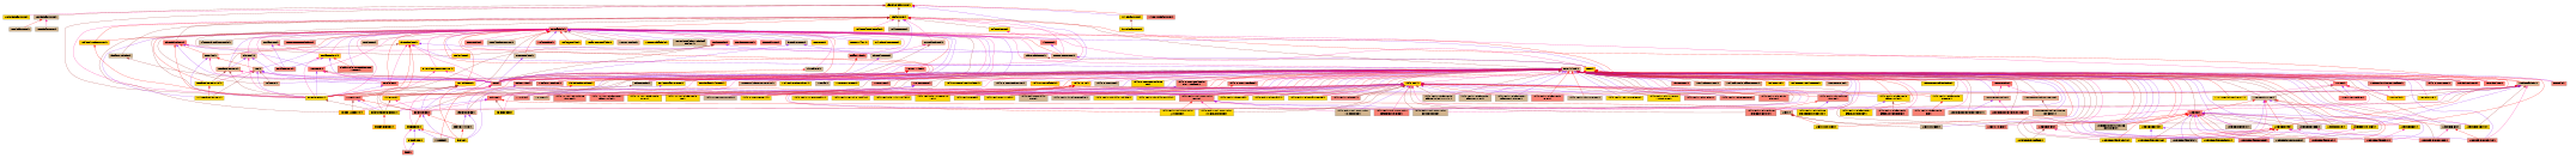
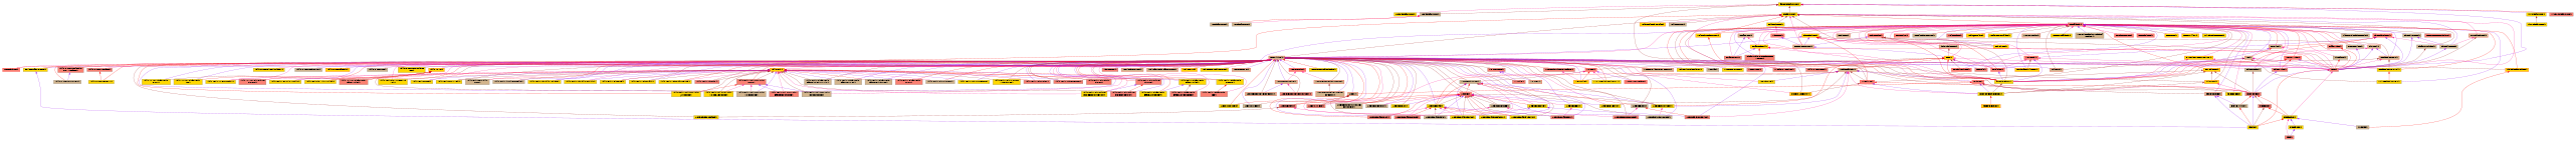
  digraph {
    node [color=grey40 fillcolor=gold fontname=Helvetica fontsize=10 shape=box style=filled]
    edge [color=purple dir=back fontname=Helvetica fontsize=10 labelfontname=Helvetica labelfontsize=10 style=solid]
    n1 [color=gray40 fontcolor=black height=0.2 label="GenericPlatformTLS.h" width=0.4]
    n2 [height=0.2 label="AndroidPlatformTLS.h" width=0.4]
    n3 [fillcolor=tan height=0.2 label="ApplePlatformTLS.h" width=0.4]
    n4 [fillcolor=salmon height=0.2 label="Core.h" width=0.4]
    n5 [height=0.2 label="CoreSharedPCH.h" width=0.4]
    n6 [height=0.2 label="PlatformTLS.h" width=0.4]
    n7 [height=0.2 label="UnixPlatformTLS.h" width=0.4]
    n8 [fillcolor=salmon height=0.2 label="WindowsPlatformTLS.h" width=0.4]
    n9 [fillcolor=tan height=0.2 label="IOSPlatformTLS.h" width=0.4]
    n10 [fillcolor=tan height=0.2 label="MacPlatformTLS.h" width=0.4]
    n11 [fillcolor=salmon height=0.2 label="CoreUObject.h" width=0.4]
    n12 [height=0.2 label="Engine.h" width=0.4]
    n13 [height=0.2 label="SlateBasics.h" width=0.4]
    n14 [height=0.2 label="CoreUObjectSharedPCH.h" width=0.4]
    n15 [height=0.2 label="CallstackTrace.h" width=0.4]
    n16 [color=red fillcolor=tan height=0.2 label="StatsSystemTypes.h" width=0.4]
    n17 [fillcolor=salmon height=0.2 label="CoreGlobals.h" width=0.4]
    n18 [color=red fillcolor=tan height=0.2 label="CoreMinimal.h" width=0.4]
    n19 [color=red fillcolor=salmon height=0.2 label="HazardPointer.h" width=0.4]
    n20 [color=red height=0.2 label="TaskPrivate.h" width=0.4]
    n21 [color=red height=0.2 label="MallocBinnedCommon.h" width=0.4]
    n22 [fillcolor=tan height=0.2 label="ThreadingBase.h" width=0.4]
    n23 [color=red height=0.2 label="MallocCallstackHandler.h" width=0.4]
    n24 [fillcolor=tan height=0.2 label="MallocStomp2.h" width=0.4]
    n25 [fillcolor=tan height=0.2 label="PlatformIncludes.h" width=0.4]
    n26 [color=red fillcolor=tan height=0.2 label="RunnableThread.h" width=0.4]
    n27 [color=red fillcolor=salmon height=0.2 label="ThreadSingleton.h" width=0.4]
    n28 [height=0.2 label="LinuxPlatformTLS.h" width=0.4]
    n29 [fillcolor=tan height=0.2 label="EngineMinimal.h" width=0.4]
+   n30 [fillcolor=salmon height=0.2 label="SlateCore.h" width=0.4]
    n31 [fillcolor=salmon height=0.2 label="Slate.h" width=0.4]
    n32 [height=0.2 label="SlateExtras.h" width=0.4]
    n33 [fillcolor=tan height=0.2 label="UnrealEd.h" width=0.4]
    n34 [color=red height=0.2 label="SlateSharedPCH.h" width=0.4]
    n35 [color=red fillcolor=salmon height=0.2 label="MiscTrace.h" width=0.4]
    n36 [color=red height=0.2 label="Stats.h" width=0.4]
    n37 [color=red fillcolor=salmon height=0.2 label="ParallelFor.h" width=0.4]
    n38 [color=red fillcolor=salmon height=0.2 label="RenderingThread.h" width=0.4]
    n39 [fillcolor=salmon height=0.2 label="StatsFile.h" width=0.4]
    n40 [color=red fillcolor=tan height=0.2 label="UObjectGlobals.h" width=0.4]
    n41 [color=red fillcolor=salmon height=0.2 label="Package.h" width=0.4]
    n42 [color=red fillcolor=salmon height=0.2 label="UnrealType.h" width=0.4]
    n43 [height=0.2 label="SavePackage.h" width=0.4]
    n44 [color=red height=0.2 label="PropertyAccessUtil.h" width=0.4]
    n45 [fillcolor=tan height=0.2 label="AllocatorFixedSizeFreeList.h" width=0.4]
    n46 [color=red fillcolor=tan height=0.2 label="App.h" width=0.4]
    n47 [height=0.2 label="FeedbackContextAnsi.h" width=0.4]
    n48 [height=0.2 label="UnixFeedbackContext.h" width=0.4]
    n49 [color=red fillcolor=tan height=0.2 label="UtilsCore.h" width=0.4]
    n50 [fillcolor=salmon height=0.2 label="AssetAccessRestrictions.h" width=0.4]
    n51 [fillcolor=salmon height=0.2 label="BufferWriter.h" width=0.4]
    n52 [color=red height=0.2 label="ConfigCacheIni.h" width=0.4]
    n53 [fillcolor=salmon height=0.2 label="ConfigContext.h" width=0.4]
    n54 [fillcolor=salmon height=0.2 label="IPlatformFileManagedStorage\lWrapper.h" width=0.4]
    n55 [color=red fillcolor=tan height=0.2 label="ConfigTypes.h" width=0.4]
    n56 [color=red fillcolor=tan height=0.2 label="CookStats.h" width=0.4]
    n57 [height=0.2 label="DeviceProfileManager.h" width=0.4]
    n58 [color=red fillcolor=tan height=0.2 label="GenericOctree.h" width=0.4]
    n59 [color=red height=0.2 label="LinkerLoad.h" width=0.4]
    n60 [fillcolor=tan height=0.2 label="ObjectReader.h" width=0.4]
    n61 [fillcolor=salmon height=0.2 label="ObjectWriter.h" width=0.4]
    n62 [color=red height=0.2 label="RenderGraphAllocator.h" width=0.4]
    n63 [color=red height=0.2 label="TickableEditorObject.h" width=0.4]
    n64 [fillcolor=salmon height=0.2 label="UVEditorUXSettings.h" width=0.4]
    n65 [color=red fillcolor=tan height=0.2 label="CoreMisc.h" width=0.4]
    n66 [color=red height=0.2 label="DynamicRHIResourceArray.h" width=0.4]
    n67 [color=red fillcolor=tan height=0.2 label="FeedbackContext.h" width=0.4]
    n68 [color=red fillcolor=salmon height=0.2 label="FrameValue.h" width=0.4]
    n69 [fillcolor=tan height=0.2 label="ILocalizedTextSource.h" width=0.4]
    n70 [color=red height=0.2 label="LazyObjectPtr.h" width=0.4]
    n71 [color=red fillcolor=tan height=0.2 label="LightweightStats.h" width=0.4]
    n72 [color=red fillcolor=salmon height=0.2 label="LockFreeList.h" width=0.4]
    n73 [fillcolor=salmon height=0.2 label="MallocDebug.h" width=0.4]
    n74 [color=red height=0.2 label="MallocJemalloc.h" width=0.4]
    n75 [height=0.2 label="MediaIOCoreUtilities.h" width=0.4]
    n76 [color=red fillcolor=salmon height=0.2 label="MemStack.h" width=0.4]
    n77 [color=red fillcolor=tan height=0.2 label="MemoryHasher.h" width=0.4]
    n78 [color=red fillcolor=salmon height=0.2 label="MemoryWriter.h" width=0.4]
    n79 [height=0.2 label="MetasoundGlobals.h" width=0.4]
    n80 [fillcolor=tan height=0.2 label="NetworkPredictionModelDef\lRegistry.h" width=0.4]
    n81 [fillcolor=tan height=0.2 label="OutputDevices.h" width=0.4]
    n82 [color=red fillcolor=salmon height=0.2 label="RenderResource.h" width=0.4]
    n83 [color=red fillcolor=salmon height=0.2 label="ScopedTimers.h" width=0.4]
    n84 [color=red height=0.2 label="SharedPointer.h" width=0.4]
    n85 [color=red fillcolor=tan height=0.2 label="SlowTask.h" width=0.4]
    n86 [color=red height=0.2 label="StatusLog.h" width=0.4]
    n87 [fillcolor=tan height=0.2 label="ThreadManager.h" width=0.4]
    n88 [fillcolor=tan height=0.2 label="TimeGuard.h" width=0.4]
    n89 [color=red height=0.2 label="TraceAuxiliary.h" width=0.4]
    n90 [height=0.2 label="UnixSignalHeartBeat.h" width=0.4]
    n91 [height=0.2 label="AIPerceptionSystem.h" width=0.4]
    n92 [color=red fillcolor=salmon height=0.2 label="AITypes.h" width=0.4]
    n93 [fillcolor=salmon height=0.2 label="AbilitySystemStats.h" width=0.4]
    n94 [fillcolor=tan height=0.2 label="AIPerceptionComponent.h" width=0.4]
    n95 [height=0.2 label="AIAsyncTaskBlueprintProxy.h" width=0.4]
    n96 [color=red height=0.2 label="AIController.h" width=0.4]
    n97 [fillcolor=tan height=0.2 label="AIPerceptionTypes.h" width=0.4]
    n98 [color=red fillcolor=salmon height=0.2 label="AIResourceInterface.h" width=0.4]
    n99 [fillcolor=salmon height=0.2 label="AITask_MoveTo.h" width=0.4]
    n100 [color=red fillcolor=salmon height=0.2 label="AISense.h" width=0.4]
    n101 [height=0.2 label="AISenseConfig.h" width=0.4]
    n102 [height=0.2 label="AISenseConfig_Hearing.h" width=0.4]
    n103 [fillcolor=tan height=0.2 label="AISenseConfig_Sight.h" width=0.4]
    n104 [fillcolor=tan height=0.2 label="AISenseEvent.h" width=0.4]
    n105 [fillcolor=tan height=0.2 label="AIPerceptionStimuliSource\lComponent.h" width=0.4]
    n106 [height=0.2 label="AISenseConfig_Blueprint.h" width=0.4]
    n107 [fillcolor=salmon height=0.2 label="AISenseConfig_Damage.h" width=0.4]
    n108 [height=0.2 label="AISenseConfig_Prediction.h" width=0.4]
    n109 [fillcolor=salmon height=0.2 label="AISenseConfig_Team.h" width=0.4]
    n110 [fillcolor=salmon height=0.2 label="AISenseConfig_Touch.h" width=0.4]
    n111 [height=0.2 label="AISense_Blueprint.h" width=0.4]
    n112 [fillcolor=tan height=0.2 label="AISense_Damage.h" width=0.4]
    n113 [height=0.2 label="AISense_Hearing.h" width=0.4]
    n114 [fillcolor=tan height=0.2 label="AISense_Prediction.h" width=0.4]
    n115 [fillcolor=salmon height=0.2 label="AISense_Sight.h" width=0.4]
    n116 [height=0.2 label="AISense_Team.h" width=0.4]
    n117 [height=0.2 label="AISense_Touch.h" width=0.4]
    n118 [fillcolor=salmon height=0.2 label="AISenseEvent_Damage.h" width=0.4]
    n119 [fillcolor=salmon height=0.2 label="AISenseEvent_Hearing.h" width=0.4]
    n120 [height=0.2 label="AISightTargetInterface.h" width=0.4]
    n121 [height=0.2 label="ActorChannel.h" width=0.4]
    n122 [color=red fillcolor=tan height=0.2 label="AITask.h" width=0.4]
    n123 [height=0.2 label="AITask_LockLogic.h" width=0.4]
    n124 [fillcolor=tan height=0.2 label="AITask_RunEQS.h" width=0.4]
    n125 [color=red fillcolor=tan height=0.2 label="AIDataProvider_QueryParams.h" width=0.4]
    n126 [height=0.2 label="AIBlueprintHelperLibrary.h" width=0.4]
    n127 [fillcolor=tan height=0.2 label="AIConfig.h" width=0.4]
    n128 [height=0.2 label="AIHotSpotManager.h" width=0.4]
    n129 [fillcolor=salmon height=0.2 label="AIModule.h" width=0.4]
    n130 [fillcolor=salmon height=0.2 label="AIPerceptionListenerInterface.h" width=0.4]
    n131 [fillcolor=salmon height=0.2 label="AIResources.h" width=0.4]
    n132 [color=red fillcolor=tan height=0.2 label="AISystem.h" width=0.4]
    n133 [fillcolor=salmon height=0.2 label="AISystemBase.h" width=0.4]
    n134 [color=red height=0.2 label="AbilityAsync.h" width=0.4]
    n135 [fillcolor=salmon height=0.2 label="AbilityAsync_WaitAttribute\lChanged.h" width=0.4]
    n136 [fillcolor=salmon height=0.2 label="AbilityAsync_WaitGameplay\lEffectApplied.h" width=0.4]
    n137 [height=0.2 label="AbilityAsync_WaitGameplay\lEvent.h" width=0.4]
    n138 [height=0.2 label="AbilityAsync_WaitGameplay\lTag.h" width=0.4]
    n139 [height=0.2 label="AbilitySystemBlueprintLibrary.h" width=0.4]
    n140 [fillcolor=tan height=0.2 label="AbilitySystemComponent.h" width=0.4]
    n141 [fillcolor=tan height=0.2 label="AbilitySystemDebugHUD.h" width=0.4]
    n142 [color=red height=0.2 label="AbilitySystemGlobals.h" width=0.4]
    n143 [fillcolor=salmon height=0.2 label="AbilitySystemInterface.h" width=0.4]
    n144 [height=0.2 label="AbilitySystemTestPawn.h" width=0.4]
    n145 [fillcolor=tan height=0.2 label="AbilitySystemLog.h" width=0.4]
    n146 [fillcolor=salmon height=0.2 label="AbilitySystemReplication\lProxyInterface.h" width=0.4]
    n147 [height=0.2 label="AbilitySystemTestAttribute\lSet.h" width=0.4]
    n148 [color=red height=0.2 label="AbilityTask.h" width=0.4]
    n149 [fillcolor=tan height=0.2 label="AbilityTask_ApplyRootMotion\lConstantForce.h" width=0.4]
    n150 [height=0.2 label="AbilityTask_ApplyRootMotion\lJumpForce.h" width=0.4]
    n151 [height=0.2 label="AbilityTask_ApplyRootMotion\lMoveToActorForce.h" width=0.4]
    n152 [fillcolor=tan height=0.2 label="AbilityTask_ApplyRootMotion\lMoveToForce.h" width=0.4]
    n153 [fillcolor=salmon height=0.2 label="AbilityTask_ApplyRootMotion\lEffectStackChange.h" width=0.4]
    n154 [fillcolor=salmon height=0.2 label="AbilityTask_ApplyRootMotion\l_Base.h" width=0.4]
    n155 [height=0.2 label="AbilityTask_MoveToLocation.h" width=0.4]
    n156 [height=0.2 label="AbilityTask_NetworkSyncPoint.h" width=0.4]
    n157 [height=0.2 label="AbilityTask_PlayAnimAndWait.h" width=0.4]
    n158 [height=0.2 label="AbilityTask_PlayMontageAnd\lWait.h" width=0.4]
    n159 [height=0.2 label="AbilityTask_Repeat.h" width=0.4]
    n160 [height=0.2 label="AbilityTask_SpawnActor.h" width=0.4]
    n161 [fillcolor=tan height=0.2 label="AbilityTask_StartAbility\lState.h" width=0.4]
    n162 [fillcolor=tan height=0.2 label="AbilityTask_VisualizeTargeting.h" width=0.4]
    n163 [height=0.2 label="AbilityTask_WaitAbilityActivate.h" width=0.4]
    n164 [height=0.2 label="AbilityTask_WaitAbilityCommit.h" width=0.4]
    n165 [fillcolor=salmon height=0.2 label="AbilityTask_WaitAttribute\lChange.h" width=0.4]
    n166 [height=0.2 label="AbilityTask_WaitAttribute\lChangeRatioThreshold.h" width=0.4]
    n167 [fillcolor=salmon height=0.2 label="AbilityTask_WaitAttribute\lChangeThreshold.h" width=0.4]
    n168 [height=0.2 label="AbilityTask_WaitCancel.h" width=0.4]
    n169 [height=0.2 label="AbilityTask_WaitConfirm.h" width=0.4]
    n170 [height=0.2 label="AbilityTask_WaitConfirmCancel.h" width=0.4]
    n171 [fillcolor=salmon height=0.2 label="AbilityTask_WaitDelay.h" width=0.4]
    n172 [height=0.2 label="AbilityTask_WaitGameplay\lEffectApplied.h" width=0.4]
    n173 [height=0.2 label="AbilityTask_WaitGameplay\lEffectApplied_Self.h" width=0.4]
    n174 [fillcolor=salmon height=0.2 label="AbilityTask_WaitGameplay\lEffectApplied_Target.h" width=0.4]
    n175 [fillcolor=tan height=0.2 label="AbilityTask_WaitGameplay\lEffectBlockedImmunity.h" width=0.4]
    n176 [fillcolor=tan height=0.2 label="AbilityTask_WaitGameplay\lEffectRemoved.h" width=0.4]
    n177 [fillcolor=tan height=0.2 label="AbilityTask_WaitGameplay\lEffectStackChange.h" width=0.4]
    n178 [fillcolor=salmon height=0.2 label="AbilityTask_WaitGameplay\lEvent.h" width=0.4]
    n179 [height=0.2 label="AbilityTask_WaitGameplay\lTagBase.h" width=0.4]
    n180 [fillcolor=salmon height=0.2 label="AbilityTask_WaitGameplay\lTag.h" width=0.4]
    n181 [fillcolor=tan height=0.2 label="AbilityTask_WaitInputPress.h" width=0.4]
    n182 [height=0.2 label="AbilityTask_WaitInputRelease.h" width=0.4]
    n183 [height=0.2 label="AbilityTask_WaitMovement\lModeChange.h" width=0.4]
    n184 [fillcolor=salmon height=0.2 label="AbilityTask_WaitOverlap.h" width=0.4]
    n185 [fillcolor=salmon height=0.2 label="AbilityTask_WaitTargetData.h" width=0.4]
    n186 [fillcolor=salmon height=0.2 label="AbilityTask_WaitVelocity\lChange.h" width=0.4]
    n187 [fillcolor=salmon height=0.2 label="AboutScreen.h" width=0.4]
    n188 [color=red fillcolor=tan height=0.2 label="AcquiredResources.h" width=0.4]
    n189 [color=red fillcolor=tan height=0.2 label="ActiveGameplayEffectIterator.h" width=0.4]
    n190 [color=red height=0.2 label="ActiveSound.h" width=0.4]
    n191 [height=0.2 label="ActiveStateMachineScope.h" width=0.4]
    n192 [color=red fillcolor=tan height=0.2 label="ActorDataLayer.h" width=0.4]
    n193 [color=red fillcolor=tan height=0.2 label="ActorDescContainer.h" width=0.4]
    n194 [color=red fillcolor=tan height=0.2 label="ActorDescContainerCollection.h" width=0.4]
    n195 [fillcolor=salmon height=0.2 label="ActorDescContainerSubsystem.h" width=0.4]
    n196 [color=red fillcolor=tan height=0.2 label="ActorDescContainerInstance.h" width=0.4]
    n197 [color=red fillcolor=tan height=0.2 label="ActorDescContainerInstance\lCollection.h" width=0.4]
    n198 [color=red fillcolor=salmon height=0.2 label="ActorDescList.h" width=0.4]
    n199 [height=0.2 label="ActorDragDropGraphEdOp.h" width=0.4]
    n1 -> n2 [color=deeppink]
    n1 -> n3 [color=brown]
    n1 -> n4
    n1 -> n5 [color=brown]
    n1 -> n6 [color=brown]
    n1 -> n7
    n1 -> n8 [color=red]
    n3 -> n9 [color=red]
    n3 -> n10 [color=deeppink]
    n4 -> n11
    n4 -> n12 [color=red]
    n4 -> n13 [color=deeppink]
    n5 -> n14 [color=brown]
    n6 -> n4 [color=deeppink]
    n6 -> n5 [color=deeppink]
    n6 -> n15 [color=brown]
    n6 -> n16 [color=deeppink]
    n6 -> n17 [color=red]
    n6 -> n18 [color=brown]
    n6 -> n19 [color=red]
    n6 -> n20 [color=brown]
    n6 -> n21 [color=red]
    n6 -> n22
    n6 -> n23 [color=deeppink]
    n6 -> n24 [color=brown]
    n6 -> n25 [color=brown]
    n6 -> n26 [color=deeppink]
    n6 -> n27 [color=brown]
    n7 -> n28 [color=brown]
    n11 -> n12
    n11 -> n13 [color=red]
    n11 -> n29 [color=red]
+   n11 -> n30 [color=brown]
    n13 -> n12 [color=red]
    n13 -> n31 [color=deeppink]
    n13 -> n32
    n13 -> n33
    n14 -> n34 [color=red]
    n15 -> n35 [color=deeppink]
    n16 -> n36
    n17 -> n4 [color=red]
    n17 -> n5 [color=deeppink]
    n17 -> n16 [color=red]
    n17 -> n18 [color=deeppink]
    n17 -> n20
    n17 -> n21 [color=red]
    n17 -> n36 [color=deeppink]
    n17 -> n37 [color=red]
    n17 -> n38
    n17 -> n39 [color=deeppink]
    n17 -> n40 [color=red]
    n17 -> n41 [color=brown]
    n17 -> n42 [color=brown]
    n17 -> n43 [color=deeppink]
    n17 -> n44 [color=brown]
    n17 -> n45 [color=brown]
    n17 -> n46
    n17 -> n47 [color=red]
    n17 -> n48
    n17 -> n49 [color=brown]
    n17 -> n50 [color=brown]
    n17 -> n51 [color=deeppink]
    n17 -> n52 [color=deeppink]
    n17 -> n53 [color=deeppink]
    n17 -> n54
    n17 -> n55 [color=deeppink]
    n17 -> n56 [color=brown]
    n17 -> n57
    n17 -> n58
    n17 -> n59 [color=brown]
    n17 -> n60 [color=deeppink]
    n17 -> n61
    n17 -> n62
    n17 -> n63 [color=red]
    n17 -> n64 [color=red]
    n17 -> n65 [color=red]
    n17 -> n66 [color=deeppink]
    n17 -> n67
    n17 -> n68 [color=deeppink]
    n17 -> n69 [color=red]
    n17 -> n70 [color=red]
    n17 -> n71 [color=deeppink]
    n17 -> n72 [color=deeppink]
    n17 -> n73
    n17 -> n74 [color=red]
    n17 -> n75 [color=brown]
    n17 -> n76 [color=deeppink]
    n17 -> n77 [color=brown]
    n17 -> n78 [color=red]
    n17 -> n79 [color=deeppink]
    n17 -> n80
    n17 -> n81 [color=red]
    n17 -> n82 [color=deeppink]
    n17 -> n83 [color=deeppink]
    n17 -> n84 [color=deeppink]
    n17 -> n85 [color=deeppink]
    n17 -> n86 [color=brown]
    n17 -> n87
    n17 -> n88 [color=deeppink]
    n17 -> n89
    n17 -> n90
    n18 -> n4
    n18 -> n5 [color=brown]
    n18 -> n19 [color=deeppink]
-   n18 -> n38 [color=red]
    n18 -> n41 [color=red]
    n18 -> n44 [color=deeppink]
    n18 -> n49
    n18 -> n57 [color=red]
    n18 -> n58 [color=brown]
    n18 -> n59 [color=brown]
    n18 -> n60 [color=deeppink]
    n18 -> n61
    n18 -> n62
    n18 -> n63 [color=brown]
    n18 -> n64 [color=deeppink]
    n18 -> n91 [color=brown]
    n18 -> n92 [color=deeppink]
    n18 -> n93
    n18 -> n94
    n18 -> n95 [color=red]
    n18 -> n96
    n18 -> n97 [color=brown]
    n18 -> n98 [color=brown]
    n18 -> n99 [color=brown]
    n18 -> n100 [color=brown]
    n18 -> n101
    n18 -> n102 [color=deeppink]
    n18 -> n103 [color=brown]
    n18 -> n104 [color=brown]
    n18 -> n105 [color=red]
    n18 -> n106 [color=brown]
    n18 -> n107
    n18 -> n108
    n18 -> n109
    n18 -> n110 [color=red]
    n18 -> n111 [color=deeppink]
    n18 -> n112 [color=brown]
    n18 -> n113 [color=deeppink]
    n18 -> n114
    n18 -> n115 [color=red]
    n18 -> n116
    n18 -> n117 [color=brown]
    n18 -> n118 [color=brown]
    n18 -> n119
    n18 -> n120 [color=brown]
    n18 -> n121 [color=deeppink]
    n18 -> n122
    n18 -> n123 [color=red]
    n18 -> n124
    n18 -> n125 [color=red]
    n18 -> n126
    n18 -> n127 [color=deeppink]
    n18 -> n128
    n18 -> n129 [color=brown]
    n18 -> n130 [color=red]
    n18 -> n131 [color=brown]
    n18 -> n132 [color=brown]
    n18 -> n133 [color=brown]
    n18 -> n134
    n18 -> n135 [color=deeppink]
    n18 -> n136 [color=red]
    n18 -> n137
    n18 -> n138
    n18 -> n139 [color=deeppink]
    n18 -> n140 [color=red]
    n18 -> n141
    n18 -> n142
    n18 -> n143 [color=deeppink]
    n18 -> n144 [color=red]
    n18 -> n145 [color=deeppink]
    n18 -> n146 [color=red]
    n18 -> n147 [color=brown]
    n18 -> n148 [color=deeppink]
    n18 -> n149 [color=deeppink]
    n18 -> n150 [color=red]
    n18 -> n151
    n18 -> n152 [color=brown]
    n18 -> n153
    n18 -> n154 [color=red]
    n18 -> n155 [color=deeppink]
    n18 -> n156
    n18 -> n157 [color=red]
    n18 -> n158 [color=deeppink]
    n18 -> n159 [color=deeppink]
    n18 -> n160 [color=brown]
    n18 -> n161 [color=red]
    n18 -> n162
    n18 -> n163
    n18 -> n164 [color=deeppink]
    n18 -> n165
    n18 -> n166 [color=deeppink]
    n18 -> n167
    n18 -> n168 [color=brown]
    n18 -> n169
    n18 -> n170 [color=red]
    n18 -> n171 [color=brown]
    n18 -> n172 [color=red]
    n18 -> n173 [color=red]
    n18 -> n174 [color=deeppink]
    n18 -> n175 [color=brown]
    n18 -> n176
    n18 -> n177
    n18 -> n178 [color=red]
    n18 -> n179 [color=brown]
    n18 -> n180 [color=deeppink]
    n18 -> n181 [color=red]
    n18 -> n182
    n18 -> n183 [color=brown]
    n18 -> n184
    n18 -> n185 [color=brown]
    n18 -> n186 [color=brown]
    n18 -> n187
    n18 -> n188 [color=brown]
    n18 -> n189 [color=brown]
    n18 -> n190 [color=red]
    n18 -> n191 [color=deeppink]
    n18 -> n192
    n18 -> n193
    n18 -> n194 [color=brown]
    n18 -> n195 [color=brown]
    n18 -> n196 [color=brown]
    n18 -> n197
    n18 -> n198
    n18 -> n199 [color=red]
    n21 -> n5 [color=red]
    n22 -> n4
    n25 -> n4 [color=brown]
    n26 -> n4 [color=brown]
    n26 -> n22 [color=deeppink]
    n27 -> n4
    n27 -> n5 [color=red]
    n27 -> n22 [color=deeppink]
    n27 -> n65 [color=red]
    n27 -> n76
    n29 -> n12 [color=red]
+   n30 -> n12 [color=brown]
+   n30 -> n13 [color=red]
    n32 -> n31
    n35 -> n16
    n36 -> n4 [color=deeppink]
    n36 -> n5 [color=red]
    n36 -> n37 [color=red]
    n36 -> n38 [color=brown]
    n36 -> n39
    n36 -> n40 [color=red]
    n36 -> n91 [color=red]
    n36 -> n92 [color=brown]
    n36 -> n93 [color=red]
    n37 -> n5
    n40 -> n11 [color=brown]
    n40 -> n14 [color=deeppink]
    n40 -> n41
    n40 -> n42 [color=brown]
    n40 -> n91
    n40 -> n96 [color=brown]
    n40 -> n101 [color=red]
    n40 -> n111 [color=brown]
    n40 -> n119 [color=deeppink]
    n40 -> n121
    n41 -> n11 [color=deeppink]
    n41 -> n14
    n41 -> n43 [color=brown]
    n41 -> n122 [color=red]
    n42 -> n11 [color=red]
    n42 -> n14
    n42 -> n44 [color=brown]
    n46 -> n4
    n46 -> n5
    n46 -> n37
    n46 -> n47 [color=deeppink]
    n46 -> n48 [color=brown]
    n46 -> n49 [color=brown]
    n47 -> n48 [color=red]
    n51 -> n4 [color=red]
-   n52 -> n4
+   n52 -> n4 [color=red]
    n52 -> n5 [color=deeppink]
    n52 -> n53
    n52 -> n54 [color=red]
    n55 -> n52 [color=deeppink]
    n55 -> n53
    n57 -> n12
    n58 -> n12
    n58 -> n29
    n59 -> n11 [color=deeppink]
    n59 -> n14 [color=brown]
    n60 -> n11 [color=brown]
    n61 -> n11
    n63 -> n33 [color=red]
    n65 -> n4 [color=deeppink]
    n65 -> n5
    n65 -> n46 [color=red]
    n66 -> n4 [color=deeppink]
    n66 -> n5 [color=deeppink]
    n67 -> n4 [color=deeppink]
    n67 -> n5 [color=brown]
    n67 -> n47 [color=brown]
    n70 -> n11 [color=brown]
    n70 -> n14 [color=brown]
    n70 -> n42 [color=brown]
    n70 -> n59 [color=brown]
    n71 -> n36 [color=brown]
    n72 -> n4 [color=brown]
    n72 -> n5 [color=brown]
    n72 -> n16
    n72 -> n20 [color=brown]
    n76 -> n4 [color=deeppink]
    n76 -> n5
    n76 -> n37 [color=deeppink]
    n76 -> n62 [color=brown]
    n78 -> n4
    n78 -> n5 [color=red]
    n78 -> n61 [color=red]
    n81 -> n4
    n84 -> n4 [color=deeppink]
    n84 -> n5 [color=red]
    n84 -> n16
    n84 -> n18
    n84 -> n37 [color=deeppink]
    n84 -> n42 [color=red]
    n84 -> n67 [color=brown]
    n85 -> n4
    n85 -> n5 [color=deeppink]
    n85 -> n67
    n87 -> n4
    n87 -> n22
    n88 -> n4 [color=red]
    n91 -> n94 [color=deeppink]
    n92 -> n95 [color=deeppink]
    n92 -> n96 [color=red]
    n92 -> n97 [color=brown]
    n92 -> n98
    n92 -> n99 [color=deeppink]
    n97 -> n91
    n97 -> n94 [color=brown]
    n97 -> n100 [color=red]
    n97 -> n101 [color=red]
    n97 -> n102
    n97 -> n103 [color=deeppink]
    n97 -> n104 [color=red]
    n100 -> n91 [color=brown]
    n100 -> n94
    n100 -> n101 [color=brown]
    n100 -> n102 [color=brown]
    n100 -> n103
    n100 -> n105 [color=red]
    n100 -> n106 [color=red]
    n100 -> n107 [color=deeppink]
    n100 -> n108 [color=brown]
    n100 -> n109 [color=brown]
    n100 -> n110 [color=red]
    n100 -> n111
    n100 -> n112 [color=brown]
    n100 -> n113 [color=red]
    n100 -> n114 [color=deeppink]
    n100 -> n115 [color=red]
    n100 -> n116 [color=deeppink]
    n100 -> n117
    n101 -> n102 [color=deeppink]
    n101 -> n103 [color=brown]
    n101 -> n106 [color=red]
    n101 -> n107 [color=red]
    n101 -> n108 [color=red]
    n101 -> n109
    n101 -> n110 [color=deeppink]
    n104 -> n118 [color=deeppink]
    n104 -> n119 [color=red]
    n112 -> n107 [color=deeppink]
    n112 -> n118 [color=deeppink]
    n113 -> n102
    n113 -> n119
    n115 -> n103 [color=deeppink]
    n115 -> n120 [color=brown]
    n116 -> n109 [color=deeppink]
    n122 -> n99 [color=brown]
    n122 -> n123 [color=red]
    n122 -> n124 [color=brown]
    n130 -> n96 [color=deeppink]
    n133 -> n129
    n133 -> n132
    n134 -> n135 [color=red]
    n134 -> n136 [color=red]
    n134 -> n137 [color=brown]
    n134 -> n138 [color=red]
    n143 -> n144 [color=red]
    n146 -> n140
    n148 -> n149 [color=brown]
    n148 -> n150 [color=brown]
    n148 -> n151 [color=brown]
    n148 -> n152
    n148 -> n153 [color=deeppink]
    n148 -> n154 [color=brown]
    n148 -> n155 [color=deeppink]
    n148 -> n156 [color=deeppink]
    n148 -> n157 [color=red]
    n148 -> n158 [color=brown]
    n148 -> n159
    n148 -> n160 [color=brown]
    n148 -> n161 [color=deeppink]
    n148 -> n162 [color=brown]
    n148 -> n163
    n148 -> n164
    n148 -> n165 [color=red]
    n148 -> n166 [color=deeppink]
    n148 -> n167 [color=brown]
    n148 -> n168 [color=deeppink]
    n148 -> n169 [color=brown]
    n148 -> n170 [color=deeppink]
    n148 -> n171 [color=brown]
    n148 -> n172
    n148 -> n175 [color=brown]
    n148 -> n176
    n148 -> n177 [color=red]
    n148 -> n178
    n148 -> n179 [color=red]
    n148 -> n181 [color=deeppink]
    n148 -> n182
    n148 -> n183 [color=brown]
    n148 -> n184 [color=red]
    n148 -> n185
    n148 -> n186 [color=red]
    n154 -> n149
    n154 -> n150 [color=red]
    n154 -> n151 [color=deeppink]
    n154 -> n152 [color=deeppink]
    n154 -> n153
    n165 -> n166
    n165 -> n167 [color=red]
    n172 -> n173
    n172 -> n174 [color=brown]
    n179 -> n180 [color=red]
    n193 -> n194
    n193 -> n195 [color=deeppink]
    n196 -> n197 [color=brown]
    n198 -> n193 [color=deeppink]
    n198 -> n196 [color=deeppink]
  }
